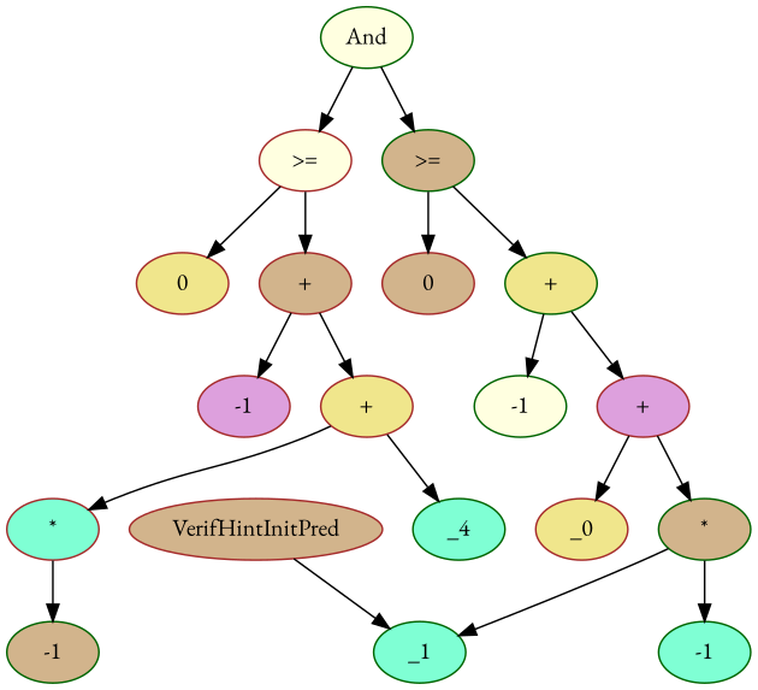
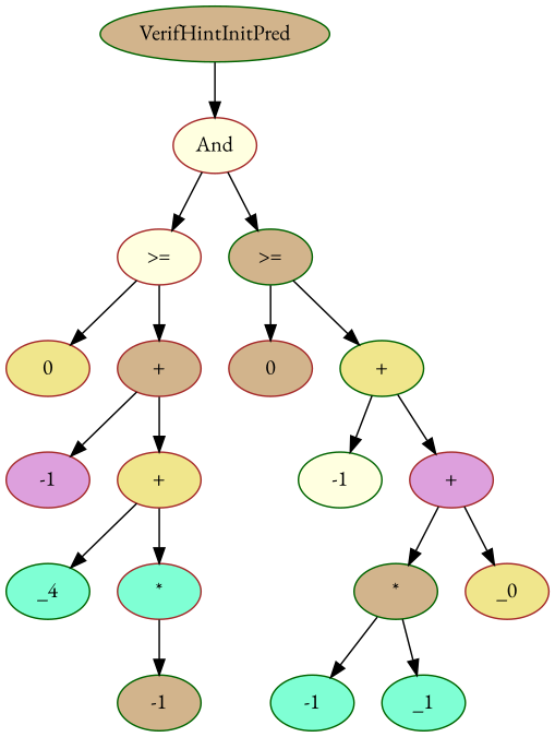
  digraph {
    fontname="EB Garamond"
    node [color=darkgreen fillcolor=tan fontname="EB Garamond" style=filled]
    edge [fontname="EB Garamond"]
-   n1 [color=brown label=VerifHintInitPred]
-   n2 [fillcolor=lightyellow label=And]
+   n1 [label=VerifHintInitPred]
+   n2 [color=brown fillcolor=lightyellow label=And]
    n3 [color=brown fillcolor=lightyellow label=">="]
    n4 [label=">="]
    n5 [color=brown fillcolor=khaki label=0]
    n6 [color=brown label="+"]
    n7 [color=brown label=0]
    n8 [fillcolor=khaki label="+"]
    n9 [color=brown fillcolor=plum label=-1]
    n10 [color=brown fillcolor=khaki label="+"]
    n11 [fillcolor=aquamarine label=_4]
    n12 [color=brown fillcolor=aquamarine label="*"]
    n13 [label=-1]
    n14 [fillcolor=lightyellow label=-1]
    n15 [color=brown fillcolor=plum label="+"]
    n16 [label="*"]
    n17 [color=brown fillcolor=khaki label=_0]
    n18 [fillcolor=aquamarine label=-1]
    n19 [fillcolor=aquamarine label=_1]
-   n1 -> n19
+   n1 -> n2
    n2 -> n3
    n2 -> n4
    n3 -> n5
    n3 -> n6
    n4 -> n7
    n4 -> n8
    n6 -> n9
    n6 -> n10
    n8 -> n14
    n8 -> n15
    n10 -> n11
    n10 -> n12
    n12 -> n13
    n15 -> n16
    n15 -> n17
    n16 -> n18
    n16 -> n19
  }
